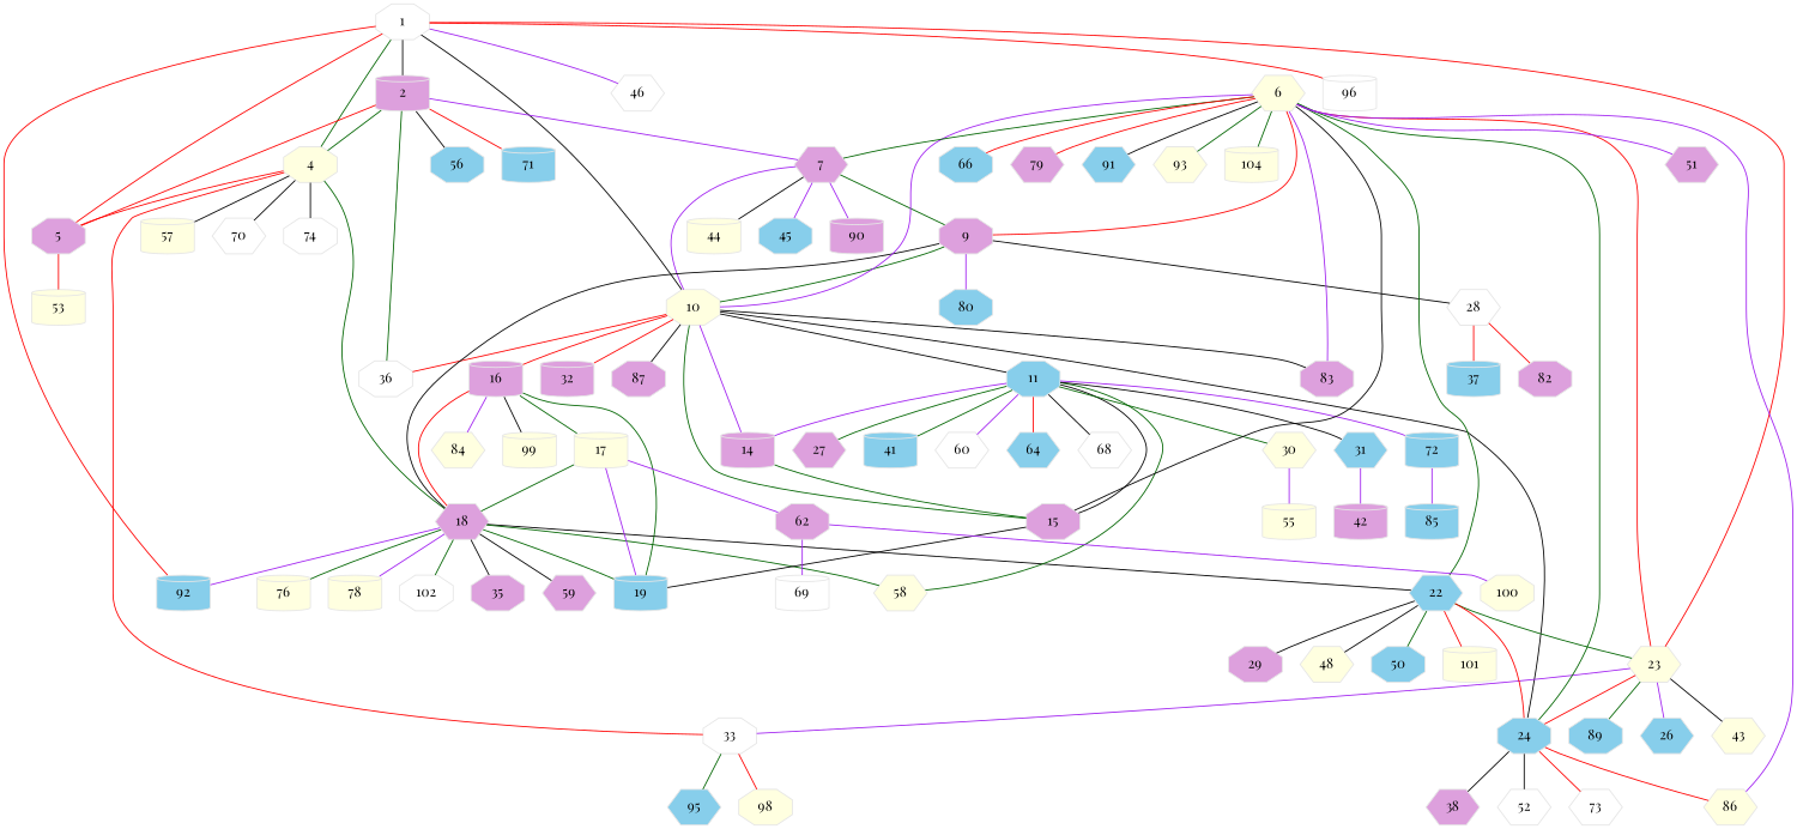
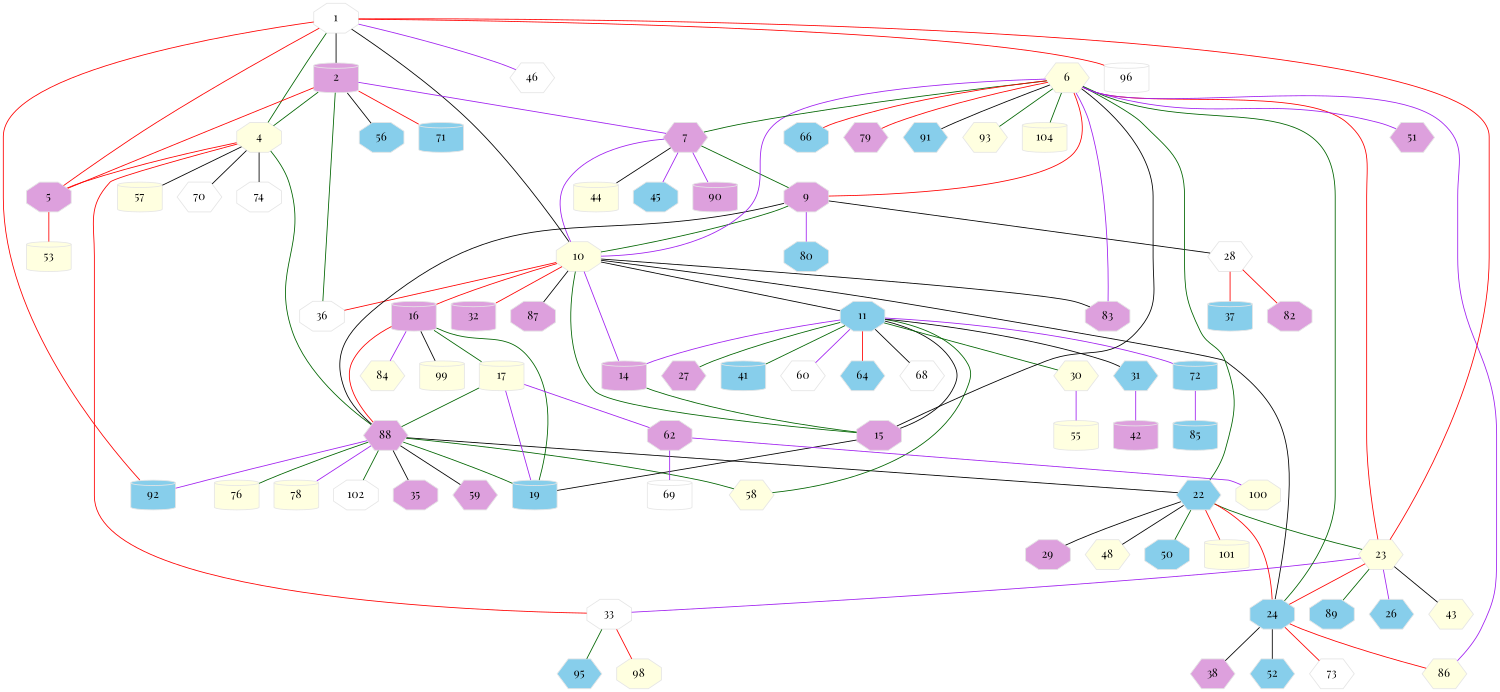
  graph {
    fontname="Playfair Display"
    node [color=gray90 fillcolor=lightyellow fontname="Playfair Display" shape=hexagon style=filled]
    edge [color=black fontname="Playfair Display"]
    1 [fillcolor=white shape=octagon super="+3"]
    2 [fillcolor=plum shape=cylinder super="+88"]
    4 [shape=octagon super="+77"]
    5 [fillcolor=plum shape=octagon]
    10 [shape=octagon super="+12"]
    23 [super="+40"]
    46 [fillcolor=white]
    92 [fillcolor=skyblue shape=cylinder]
    96 [fillcolor=white shape=cylinder]
    7 [fillcolor=plum super="+8"]
    36 [fillcolor=white shape=octagon]
    56 [fillcolor=skyblue shape=octagon]
    71 [fillcolor=skyblue shape=cylinder]
-   18 [fillcolor=plum super="+20"]
+   18 [fillcolor=plum super="+20" label=88]
    33 [fillcolor=white shape=octagon super="+106"]
    57 [shape=cylinder]
    70 [fillcolor=white]
    74 [fillcolor=white shape=octagon]
    53 [shape=cylinder super="+81"]
    15 [fillcolor=plum shape=octagon super="+34"]
    24 [fillcolor=skyblue shape=octagon super="+39"]
    83 [fillcolor=plum shape=octagon]
    11 [fillcolor=skyblue shape=octagon super="+13"]
    14 [fillcolor=plum shape=cylinder super="+103"]
    16 [fillcolor=plum shape=cylinder super="+63"]
    32 [fillcolor=plum shape=cylinder]
    n27 [fillcolor=plum label=87 shape=octagon super="+75"]
    26 [fillcolor=skyblue super="+47"]
    43
    89 [fillcolor=skyblue shape=octagon]
    9 [fillcolor=plum shape=octagon super="+49"]
    44 [shape=cylinder]
    45 [fillcolor=skyblue shape=octagon]
    90 [fillcolor=plum shape=cylinder]
    22 [fillcolor=skyblue super="+25"]
    58
    19 [fillcolor=skyblue shape=cylinder]
    35 [fillcolor=plum shape=octagon super="+87"]
    59 [fillcolor=plum]
    76 [shape=cylinder]
    78 [shape=cylinder]
    102 [fillcolor=white shape=octagon]
    95 [fillcolor=skyblue super="+105"]
    98 [shape=octagon]
    6 [super="+21"]
    51 [fillcolor=plum]
    66 [fillcolor=skyblue shape=octagon]
    79 [fillcolor=plum]
    86
    91 [fillcolor=skyblue]
    93
    104 [shape=cylinder]
    28 [fillcolor=white super="+65"]
    80 [fillcolor=skyblue shape=octagon]
    29 [fillcolor=plum shape=octagon super="+61"]
    48
    50 [fillcolor=skyblue shape=octagon]
    101 [shape=cylinder]
    38 [fillcolor=plum]
-   52 [fillcolor=white]
+   52 [fillcolor=skyblue]
    73 [fillcolor=white]
    37 [fillcolor=skyblue shape=cylinder]
    82 [fillcolor=plum shape=octagon]
    27 [fillcolor=plum super="+54"]
    30
    31 [fillcolor=skyblue]
    41 [fillcolor=skyblue shape=cylinder]
    60 [fillcolor=white]
    64 [fillcolor=skyblue]
    68 [fillcolor=white]
    72 [fillcolor=skyblue shape=cylinder]
    17 [shape=cylinder]
    84
    99 [shape=cylinder]
    55 [shape=cylinder]
    42 [fillcolor=plum shape=cylinder]
    85 [fillcolor=skyblue shape=cylinder super="+97"]
    62 [fillcolor=plum shape=octagon super="+94"]
    69 [fillcolor=white shape=cylinder]
    100 [shape=octagon]
    1 -- 2 [weight=2]
    1 -- 4 [color=darkgreen weight=2]
    1 -- 5 [color=red weight=2]
    1 -- 10
    1 -- 23 [color=red]
    1 -- 46 [color=purple]
    1 -- 92 [color=red]
    1 -- 96 [color=red]
    2 -- 4 [color=darkgreen]
    2 -- 5 [color=red]
    2 -- 7 [color=purple]
    2 -- 36 [color=darkgreen]
    2 -- 56
    2 -- 71 [color=red]
    4 -- 5 [color=red]
    4 -- 18 [color=darkgreen]
    4 -- 33 [color=red]
    4 -- 57
    4 -- 70
    4 -- 74
    5 -- 53 [color=red]
    10 -- 36 [color=red]
    10 -- 15 [color=darkgreen]
    10 -- 24
    10 -- 83
    10 -- 11 [weight=2]
    10 -- 14 [color=purple]
    10 -- 16 [color=red]
    10 -- 32 [color=red]
    10 -- n27
    23 -- 33 [color=purple]
    23 -- 24 [color=red]
    23 -- 26 [color=purple]
    23 -- 43
    23 -- 89 [color=darkgreen]
    7 -- 10 [color=purple weight=2]
    7 -- 9 [color=darkgreen weight=2]
    7 -- 44
    7 -- 45 [color=purple]
    7 -- 90 [color=purple]
    18 -- 92 [color=purple]
    18 -- 22
    18 -- 58 [color=darkgreen]
    18 -- 19 [color=darkgreen weight=2]
    18 -- 35
    18 -- 59
    18 -- 76 [color=darkgreen]
    18 -- 78 [color=purple]
    18 -- 102 [color=darkgreen]
    33 -- 95 [color=darkgreen]
    33 -- 98 [color=red]
    15 -- 19
    24 -- 86 [color=red]
    24 -- 38
    24 -- 52
    24 -- 73 [color=red]
    11 -- 15 [weight=2]
    11 -- 14 [color=purple weight=2]
    11 -- 58 [color=darkgreen]
    11 -- 27 [color=darkgreen]
    11 -- 30 [color=darkgreen]
    11 -- 31
    11 -- 41 [color=darkgreen]
    11 -- 60 [color=purple]
    11 -- 64 [color=red]
    11 -- 68
    11 -- 72 [color=purple]
    14 -- 15 [color=darkgreen]
    16 -- 18 [color=red weight=2]
    16 -- 19 [color=darkgreen]
    16 -- 17 [color=darkgreen]
    16 -- 84 [color=purple]
    16 -- 99
    9 -- 10 [color=darkgreen]
    9 -- 18
    9 -- 28
    9 -- 80 [color=purple]
    22 -- 23 [color=darkgreen weight=2]
    22 -- 24 [color=red weight=2]
    22 -- 29
    22 -- 48
    22 -- 50 [color=darkgreen]
    22 -- 101 [color=red]
    6 -- 10 [color=purple]
    6 -- 23 [color=red]
    6 -- 7 [color=darkgreen weight=2]
    6 -- 15
    6 -- 24 [color=darkgreen]
    6 -- 83 [color=purple]
    6 -- 9 [color=red]
    6 -- 22 [color=darkgreen weight=2]
    6 -- 51 [color=purple]
    6 -- 66 [color=red]
    6 -- 79 [color=red]
    6 -- 86 [color=purple]
    6 -- 91
    6 -- 93 [color=darkgreen]
    6 -- 104 [color=darkgreen]
    28 -- 37 [color=red]
    28 -- 82 [color=red]
    30 -- 55 [color=purple]
    31 -- 42 [color=purple]
    72 -- 85 [color=purple]
    17 -- 18 [color=darkgreen weight=2]
    17 -- 19 [color=purple]
    17 -- 62 [color=purple]
    62 -- 69 [color=purple]
    62 -- 100 [color=purple]
  }
